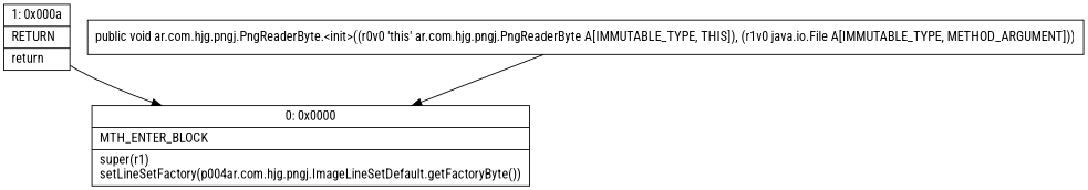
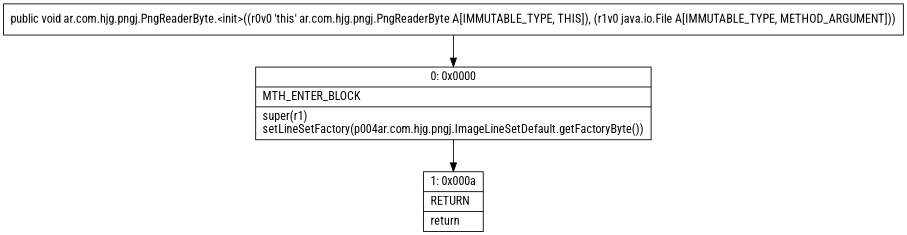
  digraph {
    fontname="Roboto Condensed"
    node [shape=record fontname="Roboto Condensed"]
    edge [fontname="Roboto Condensed"]
    n1 [label="{0\:\ 0x0000|MTH_ENTER_BLOCK\l|super(r1)\lsetLineSetFactory(p004ar.com.hjg.pngj.ImageLineSetDefault.getFactoryByte())\l}"]
    n2 [label="{1\:\ 0x000a|RETURN\l|return\l}"]
    n3 [label="{public void ar.com.hjg.pngj.PngReaderByte.\<init\>((r0v0 'this' ar.com.hjg.pngj.PngReaderByte A[IMMUTABLE_TYPE, THIS]), (r1v0 java.io.File A[IMMUTABLE_TYPE, METHOD_ARGUMENT])) }"]
-   n2 -> n1
+   n1 -> n2
    n3 -> n1
  }
